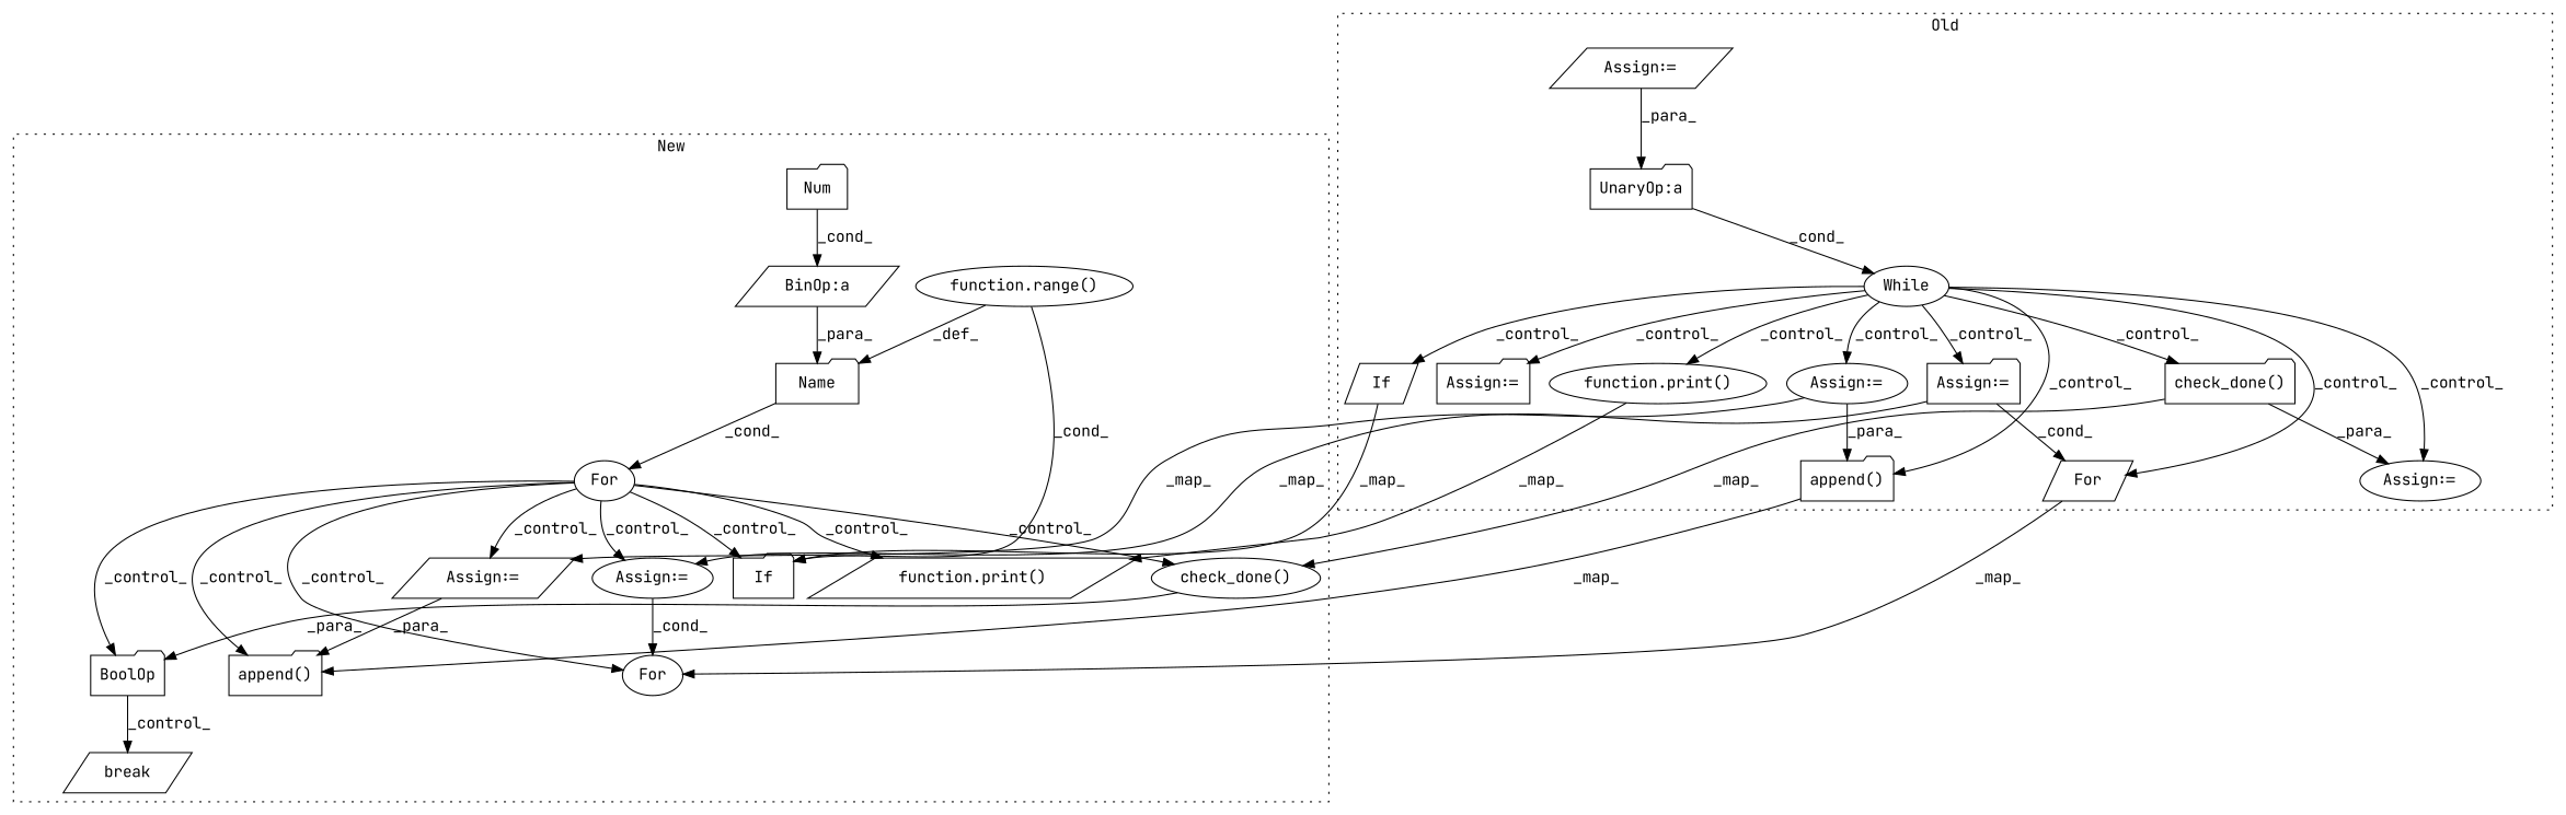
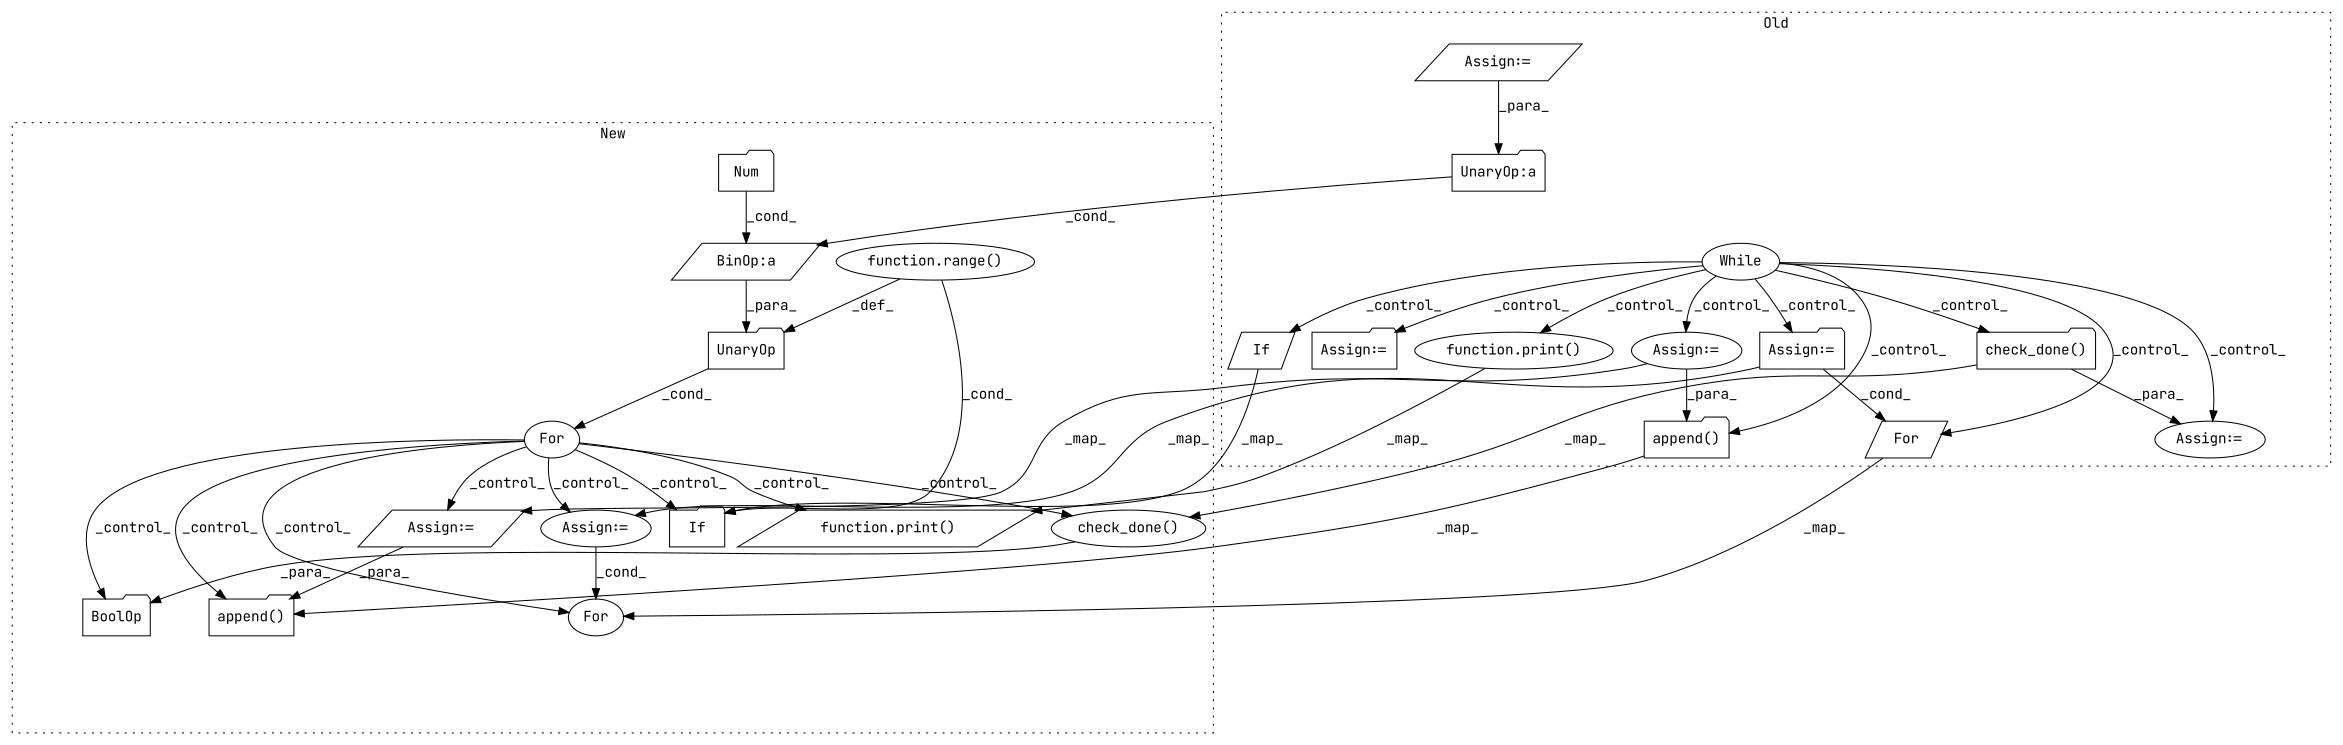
  digraph {
    fontname="JetBrains Mono"
    node [a=68 fontname="JetBrains Mono" l=3 shape=folder]
    edge [fontname="JetBrains Mono"]
    n1 [a=52 l="6,62" label=While s="827,846" shape=ellipse]
    n2 [label="Assign:=" s=1751 shape=ellipse]
    n3 [l=4 label="Assign:=" s=1833]
    n4 [label="Assign:=" s=796 shape=parallelogram]
    n5 [label="Assign:=" s=911 shape=ellipse]
    n6 [a=75 l="19,1" label="append()" s="1624,1660"]
    n7 [a=61 l=13 label="UnaryOp:a" s=833]
    n8 [a=107 l="4,18" label=For s="1203,1238" shape=parallelogram]
    n9 [label="Assign:=" s=959]
    n10 [a=96 label=If s=997 shape=parallelogram]
    n11 [a=75 l="6,1" label="function.print()" s="1674,1703" shape=ellipse]
    n12 [a=75 l=65 label="check_done()" s=1754]
    n13 [a=75 l="6,1" label="function.range()" s="796,822" shape=ellipse]
    n14 [a=107 l="4,14" label=For s="787,823" shape=ellipse]
    n15 [label="Assign:=" s=840 shape=parallelogram]
-   n16 [a=87 l=1 label=Name s=791]
+   n16 [a=87 l=1 label=UnaryOp s=791]
    n17 [a=75 l="19,1" label="append()" s="1553,1589"]
    n18 [a=82 l=1 label="BinOp:a" s=820 shape=parallelogram]
    n19 [a=76 l=1 label=Num s=821]
    n20 [a=107 l="4,18" label=For s="1132,1167" shape=ellipse]
-   n21 [a=94 l=5 label=break s=1753 shape=parallelogram]
    n22 [label="Assign:=" s=888 shape=ellipse]
    n23 [a=96 label=If s=926]
    n24 [a=72 l=85 label=BoolOp s=1650]
    n25 [a=75 l="6,1" label="function.print()" s="1603,1632" shape=parallelogram]
    n26 [a=75 l=65 label="check_done()" s=1670 shape=ellipse]
    subgraph cluster_1 {
      label=Old
      style=dotted
      n1
      n2
      n3
      n4
      n5
      n6
      n7
      n8
      n9
      n10
      n11
      n12
    }
    subgraph cluster_2 {
      label=New
      style=dotted
      n13
      n14
      n15
      n16
      n17
      n18
      n19
      n20
-     n21
      n22
      n23
      n24
      n25
      n26
    }
    n1 -> n2 [label=_control_]
    n1 -> n3 [label=_control_]
    n1 -> n5 [label=_control_]
    n1 -> n6 [label=_control_]
    n1 -> n8 [label=_control_]
    n1 -> n9 [label=_control_]
    n1 -> n10 [label=_control_]
    n1 -> n11 [label=_control_]
    n1 -> n12 [label=_control_]
    n4 -> n7 [label=_para_]
    n5 -> n6 [label=_para_]
    n5 -> n15 [label=_map_]
    n6 -> n17 [label=_map_]
-   n7 -> n1 [label=_cond_]
+   n7 -> n18 [label=_cond_]
    n8 -> n20 [label=_map_]
    n9 -> n8 [label=_cond_]
    n9 -> n22 [label=_map_]
    n10 -> n23 [label=_map_]
    n11 -> n25 [label=_map_]
    n12 -> n2 [label=_para_]
    n12 -> n26 [label=_map_]
    n13 -> n16 [label=_def_]
    n13 -> n23 [label=_cond_]
    n14 -> n15 [label=_control_]
    n14 -> n17 [label=_control_]
    n14 -> n20 [label=_control_]
    n14 -> n22 [label=_control_]
    n14 -> n23 [label=_control_]
    n14 -> n24 [label=_control_]
    n14 -> n25 [label=_control_]
    n14 -> n26 [label=_control_]
    n15 -> n17 [label=_para_]
    n16 -> n14 [label=_cond_]
    n18 -> n16 [label=_para_]
    n19 -> n18 [label=_cond_]
    n22 -> n20 [label=_cond_]
-   n24 -> n21 [label=_control_]
    n26 -> n24 [label=_para_]
  }
